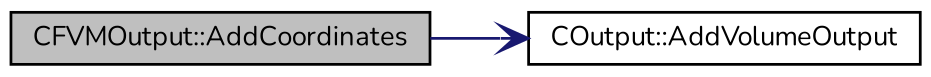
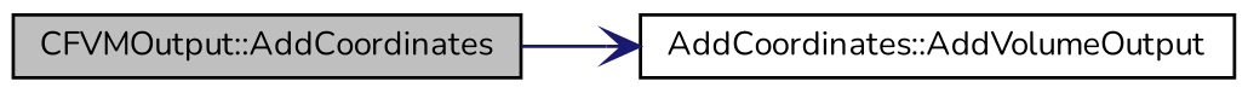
  digraph {
    rankdir=LR
    fontname=Nunito
    node [color=black fontname=Nunito fontsize=10 shape=record style=filled]
    n1 [fillcolor=grey75 fontcolor=black height=0.2 label="CFVMOutput::AddCoordinates" width=0.4]
-   n2 [fillcolor=white height=0.2 label="COutput::AddVolumeOutput" width=0.4]
+   n2 [fillcolor=white height=0.2 label="AddCoordinates::AddVolumeOutput" width=0.4]
    n1 -> n2 [color=midnightblue fontname=Nunito fontsize=10 labelfontname=Helvetica labelfontsize=10 style=solid arrowhead=vee]
  }
